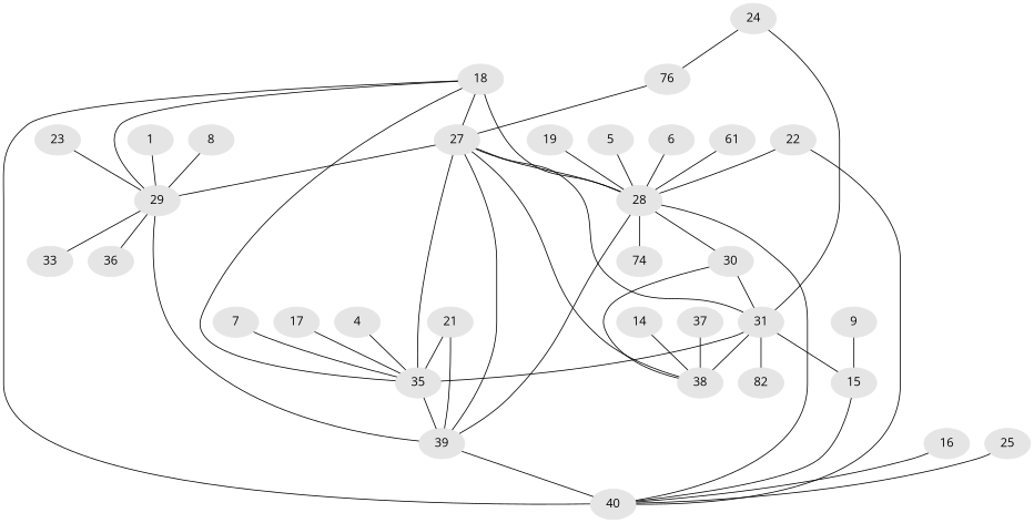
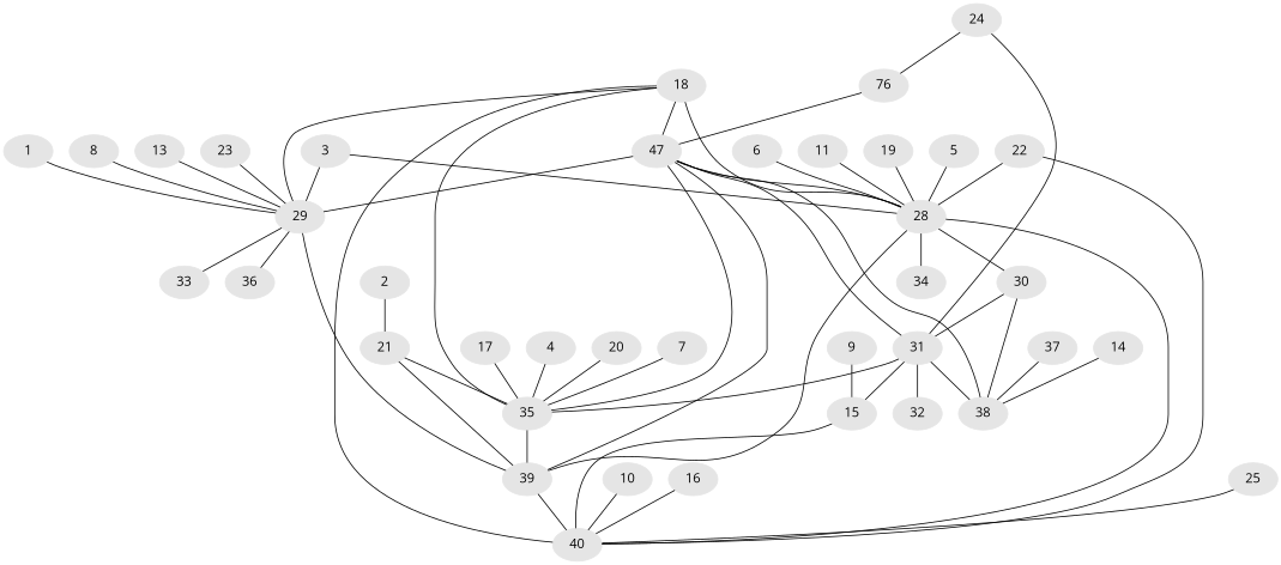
  graph {
    fontname="Open Sans"
    node [color=gray90 fontname="Open Sans" style=filled]
    edge [fontname="Open Sans" weight=1.0]
    1
    29
    39
    33
    36
+   2
    21
    35
+   3
    28
    40
    30
-   34 [label=74]
+   34
    4
    5
    6
    7
    8
    9
    15
-   11 [label=61]
+   10
+   11
+   13
    14
    38
    16
    17
    18
-   27
+   27 [label=47]
    31
    19
+   20
    22
    23
    n35 [label=76]
    24
-   32 [label=82]
+   32
    25
    37
    1 -- 29
    29 -- 39 [weight=3.0]
    29 -- 33
    29 -- 36
    39 -- 40 [weight=3.0]
+   2 -- 21
    21 -- 39
    21 -- 35 [weight=4.0]
    35 -- 39 [weight=4.0]
+   3 -- 29
+   3 -- 28
    28 -- 39
    28 -- 40
    28 -- 30
    28 -- 34
    30 -- 38 [weight=2.0]
    30 -- 31 [weight=3.0]
    4 -- 35
    5 -- 28
    6 -- 28
    7 -- 35
    8 -- 29
    9 -- 15
    15 -- 40
+   10 -- 40
    11 -- 28
+   13 -- 29
    14 -- 38
    16 -- 40
    17 -- 35
    18 -- 29
    18 -- 35
    18 -- 28 [weight=5.0]
    18 -- 40 [weight=2.0]
    18 -- 27
    27 -- 29 [weight=6.0]
    27 -- 39 [weight=2.0]
    27 -- 35
    27 -- 28
    27 -- 38
    27 -- 31 [weight=2.0]
    31 -- 35
    31 -- 15
    31 -- 38 [weight=6.0]
    31 -- 32
    19 -- 28
+   20 -- 35
    22 -- 28
    22 -- 40
    23 -- 29
    n35 -- 27
    24 -- 31
    24 -- n35
    25 -- 40
    37 -- 38
  }
